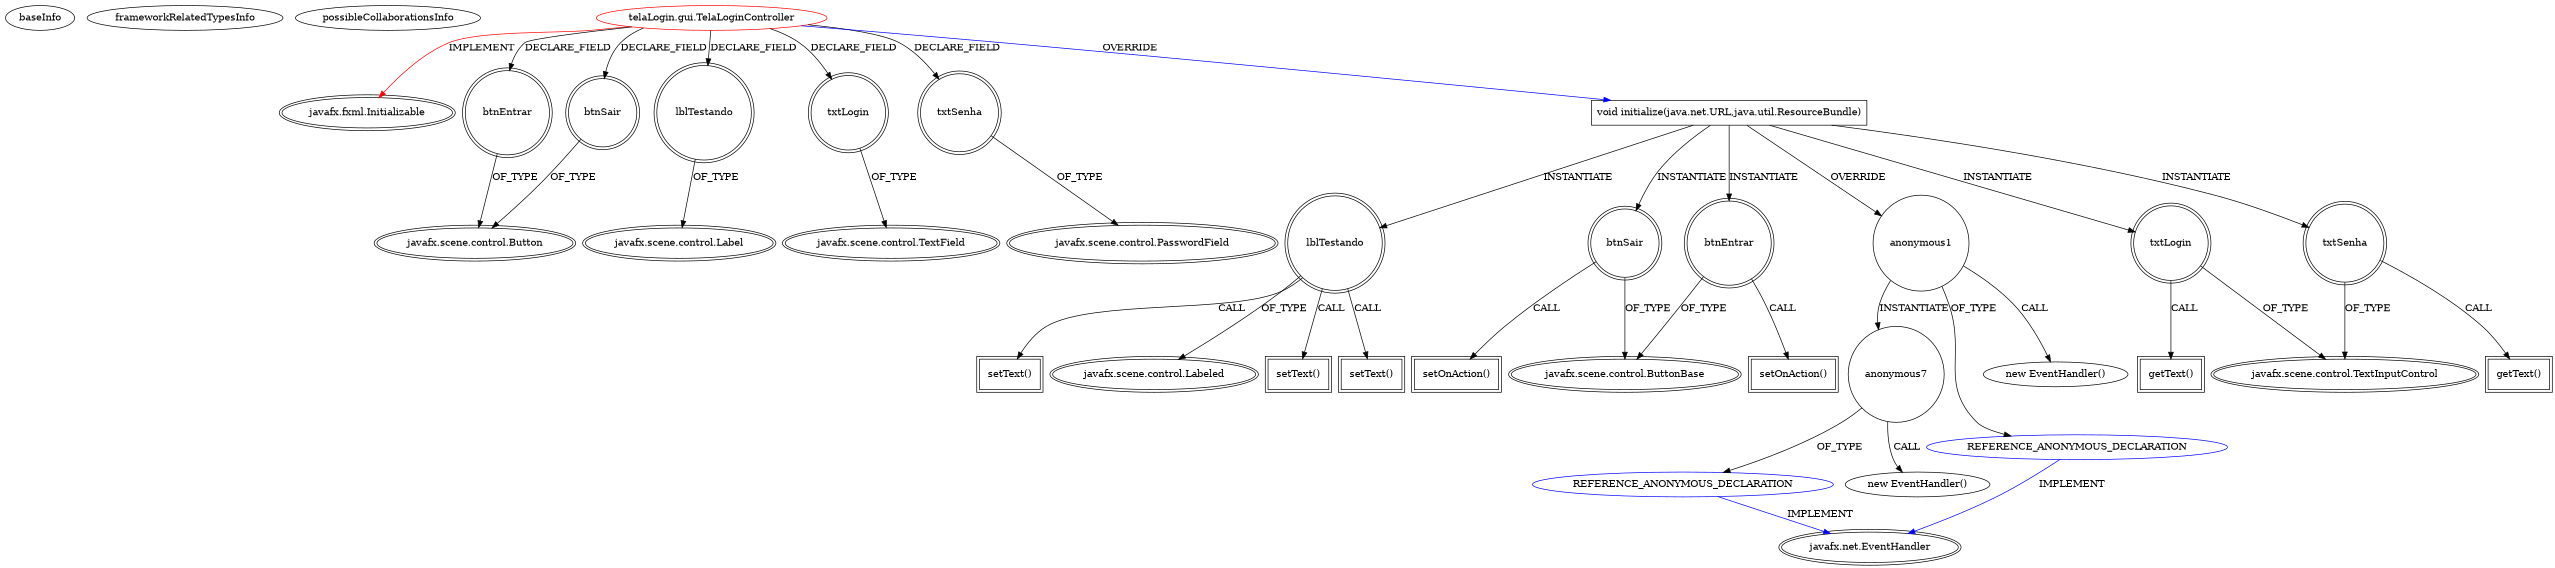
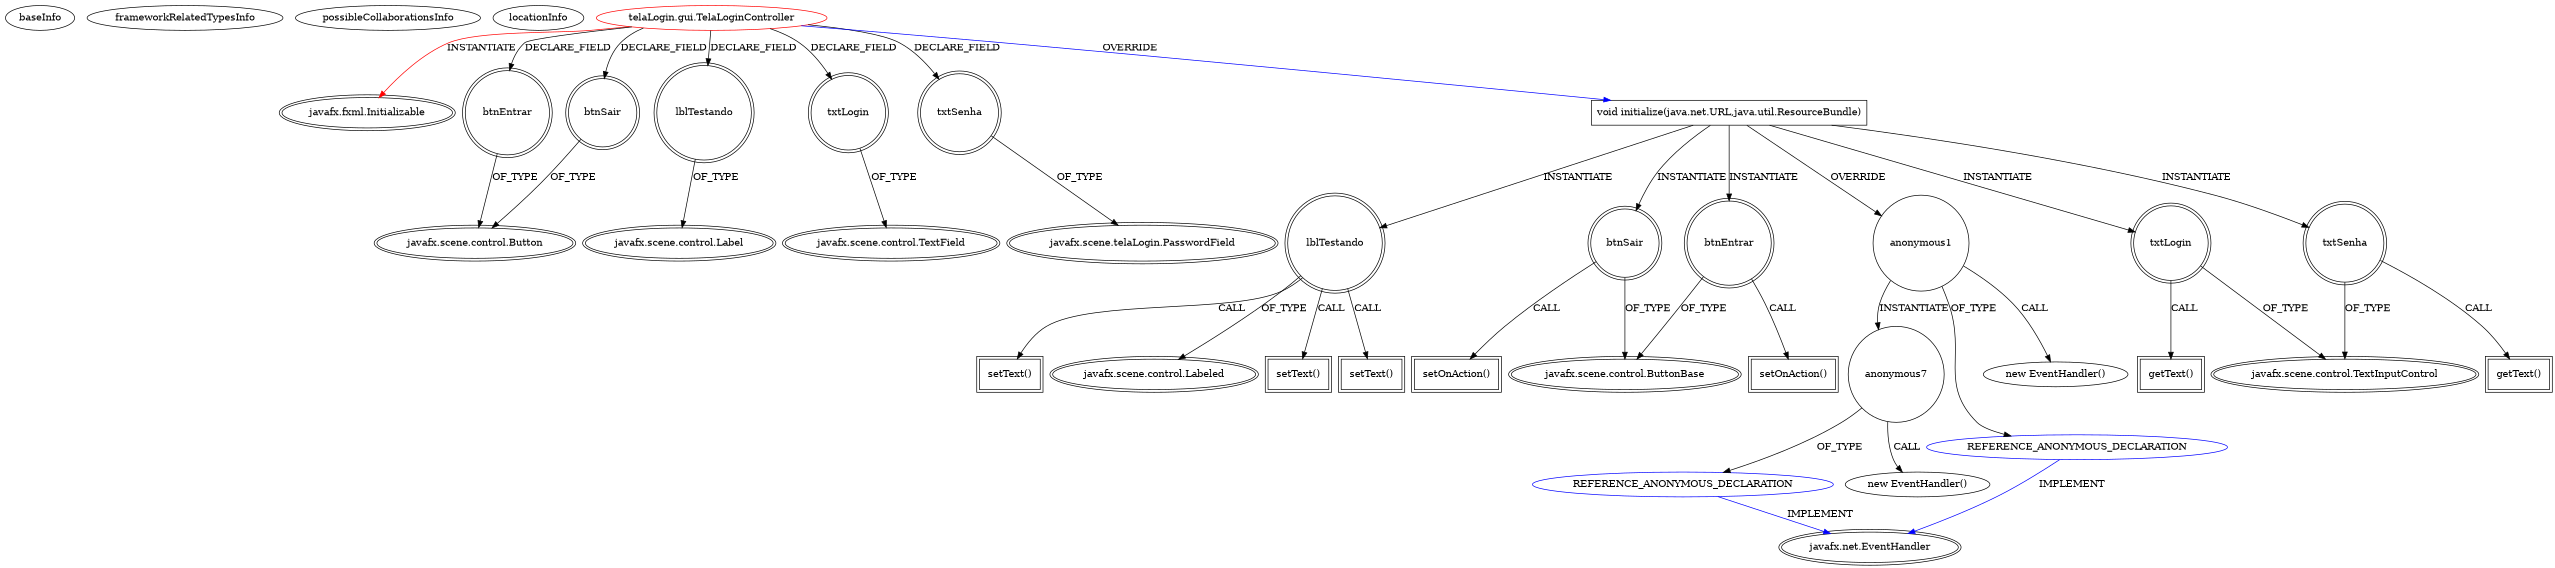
  digraph {
    node [isFrameworkType=true vertexType=FRAMEWORK_CLASS_TYPE peripheries=2]
    baseInfo [category=extension_graph graphId=536 isAnonymous=false possibleRelation=true isFrameworkType="" vertexType="" peripheries=""]
    frameworkRelatedTypesInfo [0="javafx.fxml.Initializable" isFrameworkType="" vertexType="" peripheries=""]
    possibleCollaborationsInfo [0="536~OVERRIDING_METHOD_DECLARATION-INSTANTIATION-~javafx.fxml.Initializable ~javafx.event.EventHandler ~false~true" isFrameworkType="" vertexType="" peripheries=""]
+   locationInfo [contextSignature=TelaLoginController filePath="/ICastro17-ProjectChatJava/ProjectChatJava-master/src/telaLogin/gui/TelaLoginController.java" graphId=536 projectName="ICastro17-ProjectChatJava" isFrameworkType="" vertexType="" peripheries=""]
    n5 [color=red isFrameworkType=false label="telaLogin.gui.TelaLoginController" vertexType=ROOT_CLIENT_CLASS_DECLARATION peripheries=""]
    n6 [label="javafx.fxml.Initializable" vertexType=FRAMEWORK_INTERFACE_TYPE]
    n7 [label=btnEntrar shape=circle vertexType=FIELD_DECLARATION]
    n8 [label=btnSair shape=circle vertexType=FIELD_DECLARATION]
    n9 [label=lblTestando shape=circle vertexType=FIELD_DECLARATION]
    n10 [label=txtLogin shape=circle vertexType=FIELD_DECLARATION]
    n11 [label=txtSenha shape=circle vertexType=FIELD_DECLARATION]
    n12 [isFrameworkType=false label="void initialize(java.net.URL,java.util.ResourceBundle)" shape=box vertexType=OVERRIDING_METHOD_DECLARATION peripheries=""]
    n13 [label="javafx.scene.control.Button"]
    n14 [label="javafx.scene.control.Label"]
    n15 [label="javafx.scene.control.TextField"]
-   n16 [label="javafx.scene.control.PasswordField"]
+   n16 [label="javafx.scene.telaLogin.PasswordField"]
    n17 [label=btnEntrar shape=circle vertexType=VARIABLE_EXPRESION]
    n18 [isFrameworkType=false label=anonymous1 shape=circle vertexType=VARIABLE_EXPRESION peripheries=""]
    n19 [label=txtLogin shape=circle vertexType=VARIABLE_EXPRESION]
    n20 [label=txtSenha shape=circle vertexType=VARIABLE_EXPRESION]
    n21 [label=lblTestando shape=circle vertexType=VARIABLE_EXPRESION]
    n22 [label=btnSair shape=circle vertexType=VARIABLE_EXPRESION]
    n23 [label="javafx.scene.control.ButtonBase"]
    n24 [label="setOnAction()" shape=box vertexType=INSIDE_CALL]
    n25 [isFrameworkType=false label=anonymous7 shape=circle vertexType=VARIABLE_EXPRESION peripheries=""]
    n26 [color=blue isFrameworkType=false label=REFERENCE_ANONYMOUS_DECLARATION vertexType=REFERENCE_ANONYMOUS_DECLARATION peripheries=""]
    n27 [isFrameworkType=false label="new EventHandler()" vertexType=CONSTRUCTOR_CALL peripheries=""]
    n28 [label="javafx.scene.control.TextInputControl"]
    n29 [label="getText()" shape=box vertexType=INSIDE_CALL]
    n30 [label="getText()" shape=box vertexType=INSIDE_CALL]
    n31 [label="javafx.scene.control.Labeled"]
    n32 [label="setText()" shape=box vertexType=INSIDE_CALL]
    n33 [label="setText()" shape=box vertexType=INSIDE_CALL]
    n34 [label="setText()" shape=box vertexType=INSIDE_CALL]
    n35 [label="setOnAction()" shape=box vertexType=INSIDE_CALL]
    n36 [color=blue isFrameworkType=false label=REFERENCE_ANONYMOUS_DECLARATION vertexType=REFERENCE_ANONYMOUS_DECLARATION peripheries=""]
    n37 [isFrameworkType=false label="new EventHandler()" vertexType=CONSTRUCTOR_CALL peripheries=""]
    n38 [label="javafx.net.EventHandler" vertexType=FRAMEWORK_INTERFACE_TYPE]
-   n5 -> n6 [color=red label=IMPLEMENT]
+   n5 -> n6 [color=red label=INSTANTIATE]
    n5 -> n7 [label=DECLARE_FIELD]
    n5 -> n8 [label=DECLARE_FIELD]
    n5 -> n9 [label=DECLARE_FIELD]
    n5 -> n10 [label=DECLARE_FIELD]
    n5 -> n11 [label=DECLARE_FIELD]
    n5 -> n12 [color=blue label=OVERRIDE]
    n7 -> n13 [label=OF_TYPE]
    n8 -> n13 [label=OF_TYPE]
    n9 -> n14 [label=OF_TYPE]
    n10 -> n15 [label=OF_TYPE]
    n11 -> n16 [label=OF_TYPE]
    n12 -> n17 [label=INSTANTIATE]
    n12 -> n18 [label=OVERRIDE]
    n12 -> n19 [label=INSTANTIATE]
    n12 -> n20 [label=INSTANTIATE]
    n12 -> n21 [label=INSTANTIATE]
    n12 -> n22 [label=INSTANTIATE]
    n17 -> n23 [label=OF_TYPE]
    n17 -> n24 [label=CALL]
    n18 -> n25 [label=INSTANTIATE]
    n18 -> n26 [label=OF_TYPE]
    n18 -> n27 [label=CALL]
    n19 -> n28 [label=OF_TYPE]
    n19 -> n29 [label=CALL]
    n20 -> n28 [label=OF_TYPE]
    n20 -> n30 [label=CALL]
    n21 -> n31 [label=OF_TYPE]
    n21 -> n32 [label=CALL]
    n21 -> n33 [label=CALL]
    n21 -> n34 [label=CALL]
    n22 -> n23 [label=OF_TYPE]
    n22 -> n35 [label=CALL]
    n25 -> n36 [label=OF_TYPE]
    n25 -> n37 [label=CALL]
    n26 -> n38 [color=blue label=IMPLEMENT]
    n36 -> n38 [color=blue label=IMPLEMENT]
  }
